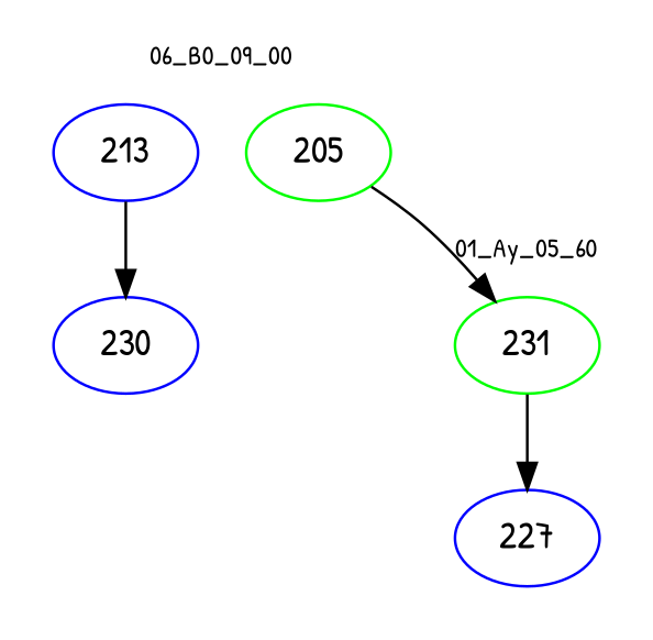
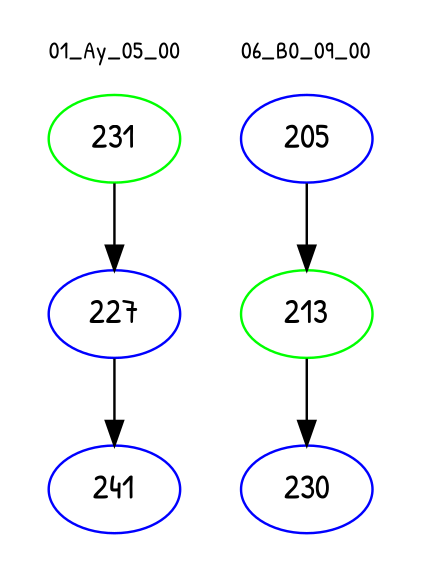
  digraph {
    fontname="Patrick Hand"
    node [color=blue fontname="Patrick Hand"]
    edge [color=black fontname="Patrick Hand"]
    n1 [color=green label=231]
    n2 [label=227]
-   n4 [color=green label=205]
-   n5 [label=213]
+   n3 [label=241]
+   n4 [label=205]
+   n5 [color=green label=213]
    n6 [label=230]
    subgraph cluster_1 {
      color=white
      fontsize=10
-     label="01_Ay_05_60"
+     label="01_Ay_05_00"
      n1
      n2
+     n3
    }
    subgraph cluster_2 {
      color=white
      fontsize=10
      label="06_B0_09_00"
      n4
      n5
      n6
    }
    n1 -> n2
-   n4 -> n1
+   n2 -> n3
+   n4 -> n5
    n5 -> n6
  }
